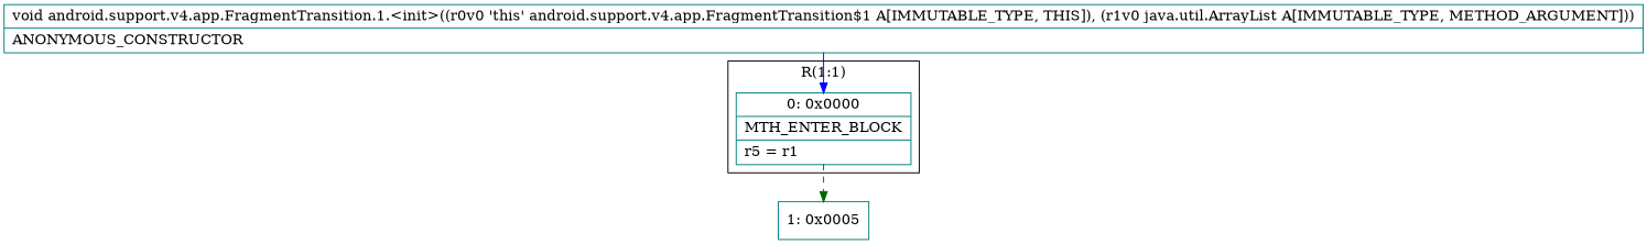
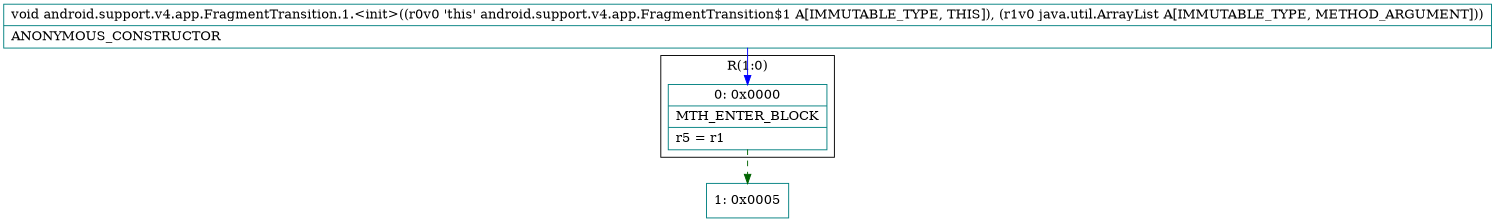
  digraph {
    node [color=teal shape=record]
    n1 [label="{0\:\ 0x0000|MTH_ENTER_BLOCK\l|r5 = r1\l}"]
    n2 [label="{1\:\ 0x0005}"]
    n3 [label="{void android.support.v4.app.FragmentTransition.1.\<init\>((r0v0 'this' android.support.v4.app.FragmentTransition$1 A[IMMUTABLE_TYPE, THIS]), (r1v0 java.util.ArrayList A[IMMUTABLE_TYPE, METHOD_ARGUMENT]))  | ANONYMOUS_CONSTRUCTOR\l}"]
    subgraph cluster_1 {
-     label="R(1:1)"
+     label="R(1:0)"
      n1
    }
    n1 -> n2 [color=darkgreen style=dashed]
    n3 -> n1 [color=blue style=solid]
  }
